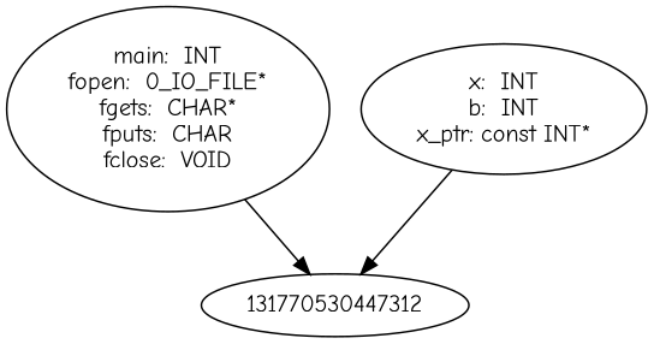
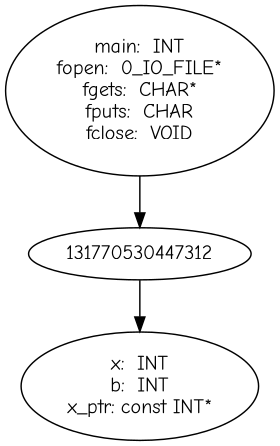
  digraph {
    fontname="Comic Neue"
    node [fontname="Comic Neue"]
    edge [fontname="Comic Neue"]
    n1 [label="main:  INT\nfopen:  0_IO_FILE*\nfgets:  CHAR*\nfputs:  CHAR\nfclose:  VOID"]
    131770530447312
    n3 [label="x:  INT\nb:  INT\nx_ptr: const INT*"]
    n1 -> 131770530447312
-   n3 -> 131770530447312
+   131770530447312 -> n3
  }
